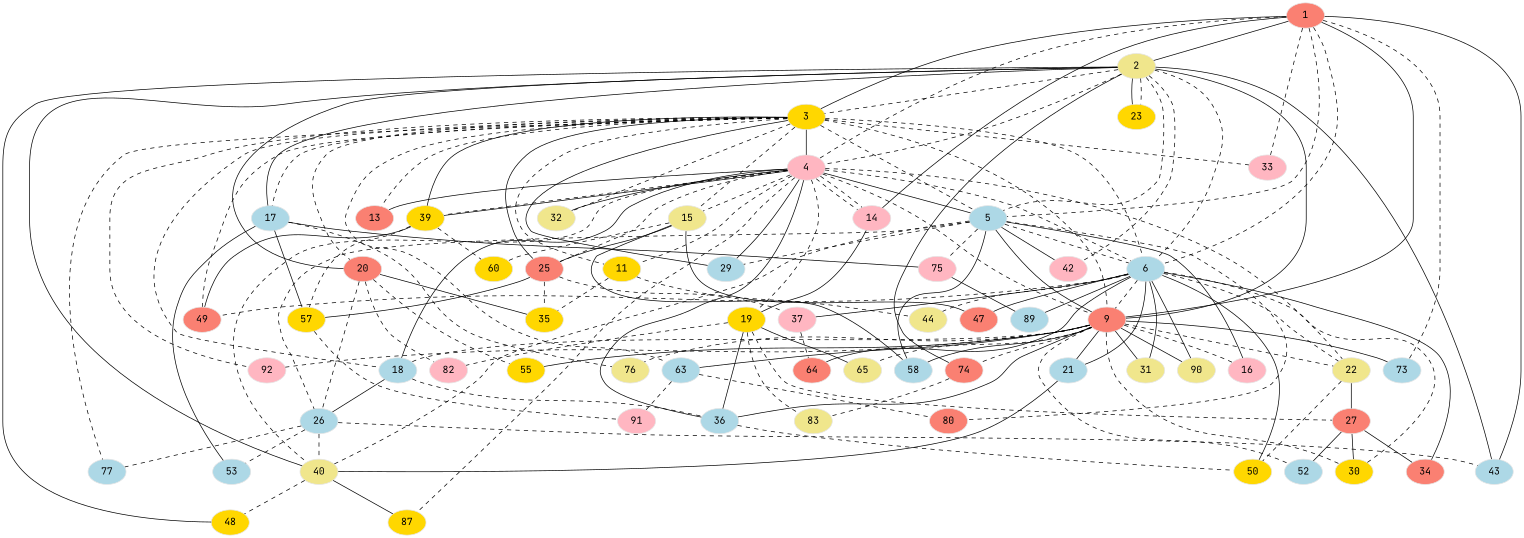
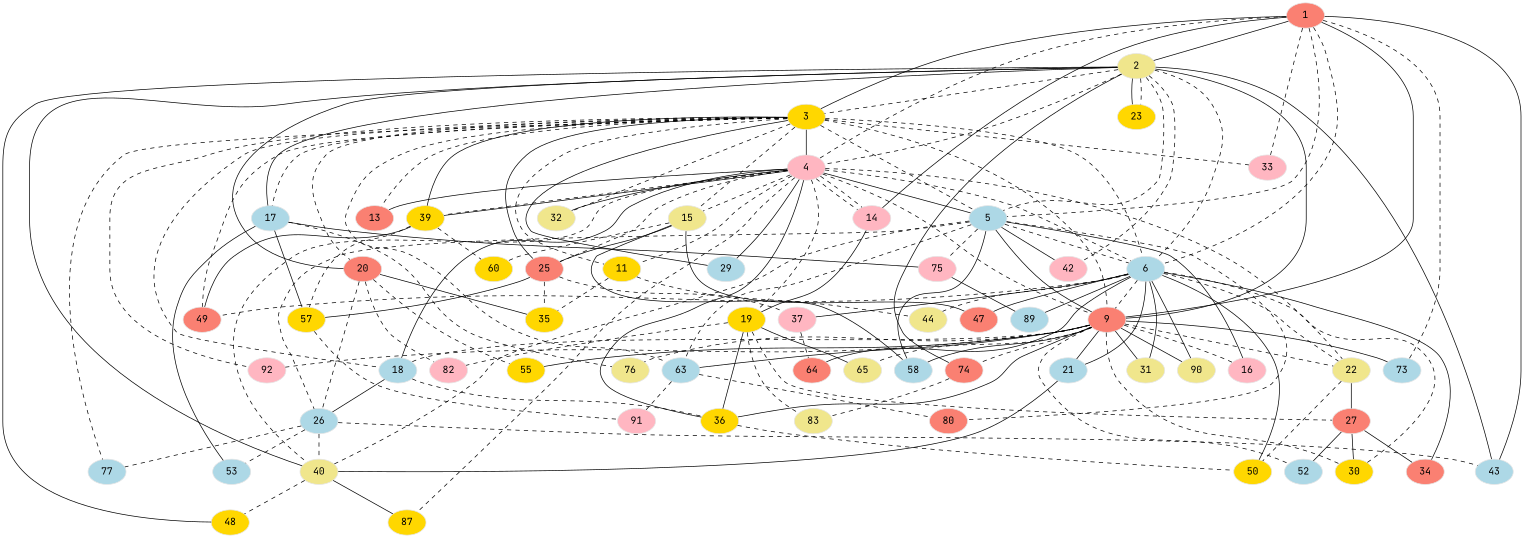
  graph {
    fontname="JetBrains Mono"
    node [color=gray90 fillcolor=lightblue fontname="JetBrains Mono" style=filled]
    edge [fontname="JetBrains Mono" style=dashed]
    1 [fillcolor=salmon super="+45"]
    2 [fillcolor=khaki super="+12"]
    3 [fillcolor=gold super="+8"]
    4 [fillcolor=lightpink super="+46"]
    5 [super="+67"]
    6 [super="+7"]
    9 [fillcolor=salmon super="+10"]
    14 [fillcolor=lightpink super="+62"]
    33 [fillcolor=lightpink]
    43
    73
    17 [super="+79"]
    20 [fillcolor=salmon super="+51"]
    23 [fillcolor=gold]
    40 [fillcolor=khaki super="+41"]
    42 [fillcolor=lightpink]
    48 [fillcolor=gold]
    74 [fillcolor=salmon]
    11 [fillcolor=gold]
    13 [fillcolor=salmon super="+28"]
    15 [fillcolor=khaki super="+38"]
    18 [super="+71"]
    25 [fillcolor=salmon super="+66"]
    29 [super="+72"]
    32 [fillcolor=khaki]
    39 [fillcolor=gold super="+56"]
    49 [fillcolor=salmon super="+61"]
    63 [super="+85"]
    77
    92 [fillcolor=lightpink]
    19 [fillcolor=gold super="+70"]
    22 [fillcolor=khaki super="+24"]
-   36 [super="+88"]
+   36 [fillcolor=gold super="+88"]
    87 [fillcolor=gold]
    16 [fillcolor=lightpink]
    26 [super="+68"]
    58 [super="+93"]
    75 [fillcolor=lightpink]
    80 [fillcolor=salmon]
    50 [fillcolor=gold super="+59"]
    21 [super="+54"]
    30 [fillcolor=gold super="+86"]
    31 [fillcolor=khaki]
    34 [fillcolor=salmon]
    37 [fillcolor=lightpink]
    44 [fillcolor=khaki]
    47 [fillcolor=salmon]
    64 [fillcolor=salmon]
    89
    90 [fillcolor=khaki]
    52
    55 [fillcolor=gold]
    65 [fillcolor=khaki]
    76 [fillcolor=khaki]
    53
    57 [fillcolor=gold super="+69"]
    35 [fillcolor=gold super="+78"]
    82 [fillcolor=lightpink]
    83 [fillcolor=khaki]
    60 [fillcolor=gold]
    91 [fillcolor=lightpink]
    27 [fillcolor=salmon]
    1 -- 2 [style=solid]
    1 -- 3 [style=solid weight=3]
    1 -- 4
    1 -- 5
    1 -- 6 [weight=2]
    1 -- 9 [style=solid weight=2]
    1 -- 14 [style=solid]
    1 -- 33
    1 -- 43 [style=solid]
    1 -- 73
    2 -- 3 [weight=2]
    2 -- 4
    2 -- 5 [weight=2]
    2 -- 6 [weight=2]
    2 -- 9 [style=solid weight=2]
    2 -- 43 [style=solid]
    2 -- 17 [style=solid]
    2 -- 20 [style=solid]
    2 -- 23 [style=solid]
    2 -- 23
    2 -- 40 [style=solid]
    2 -- 42
    2 -- 48 [style=solid]
    2 -- 74 [style=solid]
    3 -- 4 [style=solid weight=2]
    3 -- 5 [weight=2]
    3 -- 6 [weight=4]
    3 -- 9 [weight=4]
    3 -- 33
    3 -- 17 [weight=2]
    3 -- 20
    3 -- 11
    3 -- 13 [weight=2]
    3 -- 15
    3 -- 18
    3 -- 25 [style=solid]
    3 -- 29 [style=solid]
    3 -- 32
    3 -- 39 [style=solid]
    3 -- 49
    3 -- 63
    3 -- 77
    3 -- 92
    4 -- 5 [style=solid weight=2]
    4 -- 6 [weight=2]
    4 -- 9 [weight=2]
    4 -- 14
    4 -- 14
    4 -- 40
    4 -- 11
    4 -- 13 [style=solid]
    4 -- 15
    4 -- 18 [style=solid]
    4 -- 25 [weight=2]
    4 -- 29 [style=solid]
    4 -- 32 [style=solid]
    4 -- 39
    4 -- 39 [style=solid]
    4 -- 19
    4 -- 22
    4 -- 36 [style=solid]
    4 -- 87
    5 -- 6 [weight=2]
    5 -- 9 [style=solid weight=2]
    5 -- 40
    5 -- 42 [style=solid]
-   5 -- 29
+   5 -- 63
    5 -- 16 [style=solid]
    5 -- 26
    5 -- 58 [style=solid]
    5 -- 75
    5 -- 80
    6 -- 9 [weight=4]
    6 -- 49
    6 -- 22
    6 -- 50 [style=solid]
    6 -- 21 [style=solid]
    6 -- 30
    6 -- 31 [style=solid]
    6 -- 34 [style=solid]
    6 -- 37 [style=solid]
    6 -- 44
    6 -- 47 [style=solid]
    6 -- 64 [style=solid]
    6 -- 89 [style=solid]
    6 -- 90 [style=solid]
    9 -- 73 [style=solid]
    9 -- 74
    9 -- 18
    9 -- 63 [style=solid weight=2]
    9 -- 92
    9 -- 22
    9 -- 36 [style=solid]
    9 -- 16
    9 -- 58 [style=solid]
    9 -- 21 [style=solid]
    9 -- 30
    9 -- 31 [style=solid]
    9 -- 90 [style=solid]
    9 -- 52
    9 -- 55 [style=solid]
    9 -- 65
    9 -- 76
    14 -- 19 [style=solid]
    17 -- 75 [style=solid]
    17 -- 76
    17 -- 53 [style=solid]
    17 -- 57 [style=solid]
    20 -- 26
    20 -- 55
    20 -- 35 [style=solid]
    20 -- 82
    40 -- 48
    40 -- 87 [style=solid]
    74 -- 83
    11 -- 44
    11 -- 35
    15 -- 25 [style=solid]
    15 -- 58 [style=solid]
    15 -- 47 [style=solid]
    15 -- 60
    18 -- 36
    18 -- 26 [style=solid]
    25 -- 37
    25 -- 57 [style=solid]
    25 -- 35
    39 -- 49 [style=solid]
    39 -- 57
    39 -- 60
    63 -- 80
    63 -- 91
    19 -- 36 [style=solid]
    19 -- 65 [style=solid]
    19 -- 82
    19 -- 83
    19 -- 27
    22 -- 50
    22 -- 27 [style=solid]
    36 -- 50
    26 -- 43
    26 -- 40
    26 -- 77
    26 -- 53
    75 -- 89 [style=solid]
    21 -- 40 [style=solid]
    37 -- 64
    57 -- 91
    27 -- 30 [style=solid]
    27 -- 34 [style=solid]
    27 -- 52 [style=solid]
  }
